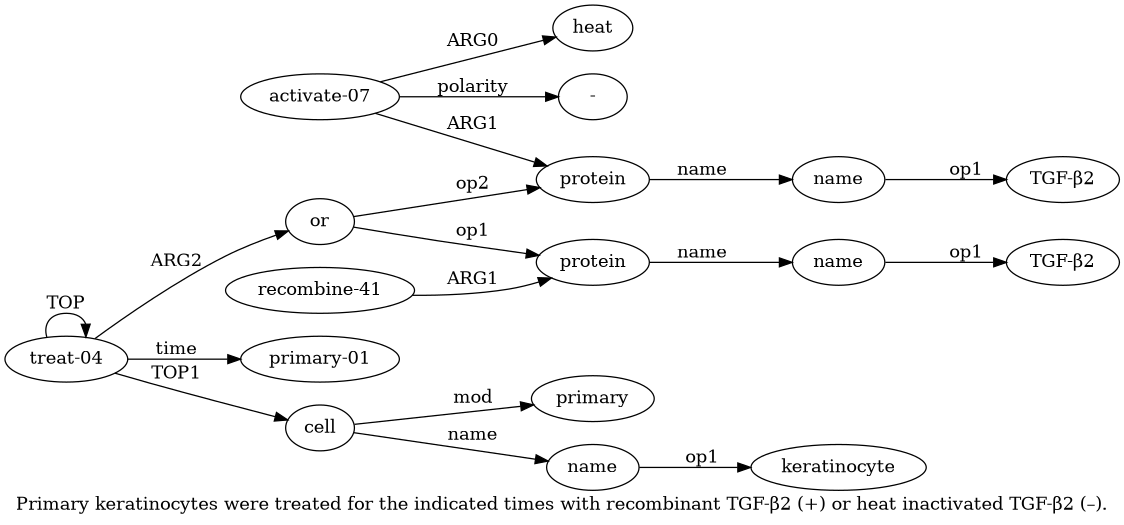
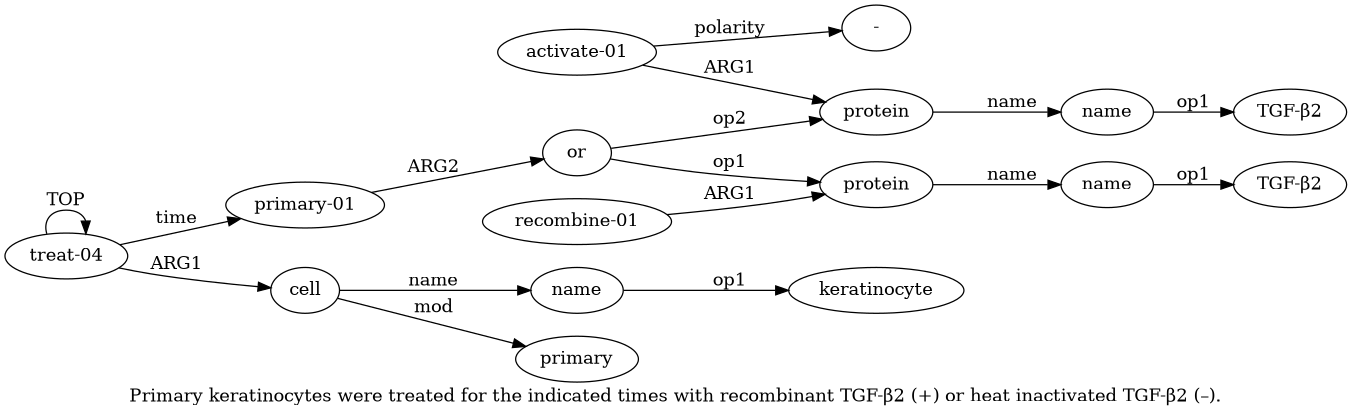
  digraph {
    label="Primary keratinocytes were treated for the indicated times with recombinant TGF-β2 (+) or heat inactivated TGF-β2 (–)."
    rankdir=LR
    node [color=black gold_ind=-1 gold_label=name test_ind=-1 test_label=name]
    edge [color=black gold_label=op1 test_label=op1]
    n1 [gold_label="TGF-β2" label="TGF-β2" test_label="TGF-β2"]
-   n2 [gold_ind=11 gold_label=heat label=heat test_ind=11 test_label=heat]
-   n3 [gold_ind=10 gold_label="activate-01" label="activate-07" test_ind=10 test_label="activate-01"]
+   n3 [gold_ind=10 gold_label="activate-01" label="activate-01" test_ind=10 test_label="activate-01"]
    n4 [gold_ind=8 gold_label=protein label=protein test_ind=8 test_label=protein]
    n5 [gold_label="-" label="-" test_label="-"]
    n6 [gold_ind=9 label=name test_ind=9]
    n7 [gold_ind=12 gold_label="indicate-01" label="primary-01" test_ind=12 test_label="indicate-01"]
    n8 [gold_label=keratinocyte label=keratinocyte test_label=keratinocyte]
    n9 [gold_label="TGF-β2" label="TGF-β2" test_label="TGF-β2"]
    n10 [gold_ind=1 gold_label=cell label=cell test_ind=1 test_label=cell]
    n11 [gold_ind=3 gold_label=primary label=primary test_ind=3 test_label=primary]
    n12 [gold_ind=2 label=name test_ind=2]
    n13 [gold_ind=0 gold_label="treat-04" label="treat-04" test_ind=0 test_label="treat-04"]
    n14 [gold_ind=4 gold_label=or label=or test_ind=4 test_label=or]
    n15 [gold_ind=5 gold_label=protein label=protein test_ind=5 test_label=protein]
    n16 [gold_ind=6 label=name test_ind=6]
-   n17 [gold_ind=7 gold_label="recombine-01" label="recombine-41" test_ind=7 test_label="recombine-01"]
-   n3 -> n2 [gold_label=ARG0 label=ARG0 test_label=ARG0]
+   n17 [gold_ind=7 gold_label="recombine-01" label="recombine-01" test_ind=7 test_label="recombine-01"]
    n3 -> n4 [gold_label=ARG1 label=ARG1 test_label=ARG1]
    n3 -> n5 [gold_label=polarity label=polarity test_label=polarity]
    n4 -> n6 [gold_label=name label=name test_label=name]
    n6 -> n1 [label=op1]
    n10 -> n11 [gold_label=mod label=mod test_label=mod]
    n10 -> n12 [gold_label=name label=name test_label=name]
    n12 -> n8 [label=op1]
    n13 -> n7 [gold_label=time label=time test_label=time]
-   n13 -> n10 [gold_label=ARG1 label=TOP1 test_label=ARG1]
+   n13 -> n10 [gold_label=ARG1 label=ARG1 test_label=ARG1]
    n13 -> n13 [gold_label=TOP label=TOP test_label=TOP]
-   n13 -> n14 [gold_label=ARG2 label=ARG2 test_label=ARG2]
+   n7 -> n14 [gold_label=ARG2 label=ARG2 test_label=ARG2]
    n14 -> n4 [gold_label=op2 label=op2 test_label=op2]
    n14 -> n15 [label=op1]
    n15 -> n16 [gold_label=name label=name test_label=name]
    n16 -> n9 [label=op1]
    n17 -> n15 [gold_label=ARG1 label=ARG1 test_label=ARG1]
  }
